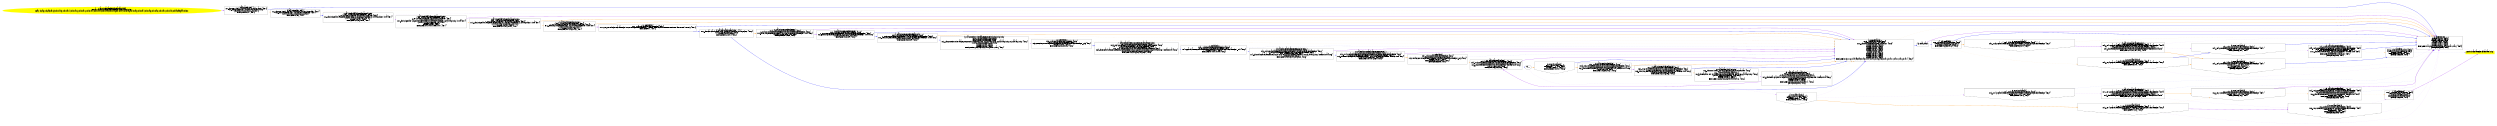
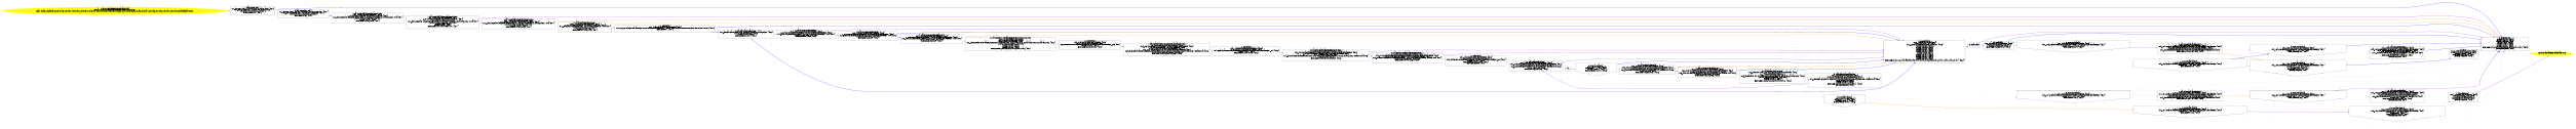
  digraph {
    rankdir=LR
    node [shape=box]
    edge [color=purple style=dotted]
    n1 [color=yellow label="1: Start List FacultateHelper.findFacultate(String)\nFormals:  this:com.stn.helpers.FacultateHelper* name:java.lang.String*\nLocals:  $bcvar3:void CatchVar189:void $irvar15:void $irvar14:void $irvar13:void $irvar12:void $irvar11:void $irvar10:void $irvar9:void $irvar8:void $irvar7:void $irvar6:void $irvar5:void $irvar4:void $irvar3:void $irvar2:void $irvar1:void $irvar0:void facultate:java.util.List* \n  " style=filled shape=""]
    n2 [label="4:  Call ArrayList.<init>() \n   n$0=_fun___new(sizeof(t=java.util.ArrayList):java.util.ArrayList*) [line 73]\n  n$1=_fun_ArrayList.<init>()(n$0:java.util.ArrayList*) [line 73]\n  *&facultate:java.util.ArrayList*=n$0 [line 73]\n  EXIT_SCOPE(n$0,n$1); [line 73]\n "]
    n3 [label="3:  exceptions sink \n   NULLIFY(&$irvar3); [line 95]\n  NULLIFY(&$bcvar3); [line 95]\n  NULLIFY(&facultate); [line 95]\n  NULLIFY(&name); [line 95]\n  NULLIFY(&$irvar0); [line 95]\n  NULLIFY(&$irvar1); [line 95]\n  NULLIFY(&$irvar2); [line 95]\n  EXIT_SCOPE($irvar3,$bcvar3,facultate,name,$irvar0,$irvar1,$irvar2); [line 95]\n  APPLY_ABSTRACTION; [line 95]\n "]
    n4 [label="5:  Call StringBuilder.<init>() \n   n$2=_fun___new(sizeof(t=java.lang.StringBuilder):java.lang.StringBuilder*) [line 74]\n  n$3=_fun_StringBuilder.<init>()(n$2:java.lang.StringBuilder*) [line 74]\n  *&$irvar0:java.lang.StringBuilder*=n$2 [line 74]\n  EXIT_SCOPE(n$2,n$3); [line 74]\n "]
-   n5 [color=yellow label="2: Exit List FacultateHelper.findFacultate(String) \n  " style=filled]
+   n5 [color=yellow label="2: Exit List FacultateHelper.findFacultate(String) \n  " style=filled shape=""]
    n6 [label="6:  Call StringBuilder StringBuilder.append(String) \n   n$4=*&$irvar0:java.lang.StringBuilder* [line 74]\n  _=*n$4:java.lang.StringBuilder*(root java.lang.StringBuilder) [line 74]\n  n$6=_fun_StringBuilder StringBuilder.append(String)(n$4:java.lang.StringBuilder*,\"%\":java.lang.Object*) virtual [line 74]\n  *&$irvar1:java.lang.StringBuilder*=n$6 [line 74]\n  NULLIFY(&$irvar0); [line 74]\n  EXIT_SCOPE(_,n$4,n$6,$irvar0); [line 74]\n "]
    n7 [label="7:  Call StringBuilder StringBuilder.append(String) \n   n$7=*&$irvar1:java.lang.StringBuilder* [line 74]\n  _=*n$7:java.lang.StringBuilder*(root java.lang.StringBuilder) [line 74]\n  n$9=*&name:java.lang.String* [line 74]\n  n$10=_fun_StringBuilder StringBuilder.append(String)(n$7:java.lang.StringBuilder*,n$9:java.lang.String*) virtual [line 74]\n  *&$irvar2:java.lang.StringBuilder*=n$10 [line 74]\n  NULLIFY(&name); [line 74]\n  NULLIFY(&$irvar1); [line 74]\n  EXIT_SCOPE(_,n$7,n$9,n$10,name,$irvar1); [line 74]\n "]
    n8 [label="8:  Call StringBuilder StringBuilder.append(String) \n   n$11=*&$irvar2:java.lang.StringBuilder* [line 74]\n  _=*n$11:java.lang.StringBuilder*(root java.lang.StringBuilder) [line 74]\n  n$13=_fun_StringBuilder StringBuilder.append(String)(n$11:java.lang.StringBuilder*,\"%\":java.lang.Object*) virtual [line 74]\n  *&$irvar3:java.lang.StringBuilder*=n$13 [line 74]\n  NULLIFY(&$irvar2); [line 74]\n  EXIT_SCOPE(_,n$11,n$13,$irvar2); [line 74]\n "]
    n9 [label="9:  Call String StringBuilder.toString() \n   n$14=*&$irvar3:java.lang.StringBuilder* [line 74]\n  _=*n$14:java.lang.StringBuilder*(root java.lang.StringBuilder) [line 74]\n  n$16=_fun_String StringBuilder.toString()(n$14:java.lang.StringBuilder*) virtual [line 74]\n  *&name:java.lang.String*=n$16 [line 74]\n  NULLIFY(&$irvar3); [line 74]\n  EXIT_SCOPE(_,n$14,n$16,$irvar3); [line 74]\n "]
    n10 [label="10:  method_body \n   n$17=*&this:com.stn.helpers.FacultateHelper* [line 76]\n  *n$17.query:com.stn.helpers.FacultateHelper(root com.stn.helpers.FacultateHelper)=\"SELECT * FROM facultati WHERE LOWER(Nume) Like LOWER(?) LIMIT 15\" [line 76]\n  EXIT_SCOPE(n$17); [line 76]\n "]
    n11 [label="11:  Call Class Class.forName(String) \n   n$18=_fun_Class Class.forName(String)(\"com.mysql.jdbc.Driver\":java.lang.Object*) [line 80]\n  *&$irvar4:java.lang.Class*=n$18 [line 80]\n  NULLIFY(&$irvar4); [line 80]\n  EXIT_SCOPE(n$18,$irvar4); [line 80]\n "]
    n12 [label="12:  Call String DBConnection.getHost() \n   n$19=*&this:com.stn.helpers.FacultateHelper* [line 81]\n  _=*n$19:com.stn.helpers.FacultateHelper*(root com.stn.helpers.FacultateHelper) [line 81]\n  n$21=_fun_String DBConnection.getHost()(n$19:com.stn.helpers.FacultateHelper*) virtual [line 81]\n  *&$irvar5:java.lang.String*=n$21 [line 81]\n  EXIT_SCOPE(_,n$19,n$21); [line 81]\n "]
    n13 [label="46:  exception handler \n   n$105=*&return:java.util.List* [line 89]\n  *&return:java.util.List*=null [line 89]\n  n$106=_fun___unwrap_exception(n$105:java.util.List*) [line 89]\n  NULLIFY(&$irvar9); [line 89]\n  NULLIFY(&facultate); [line 89]\n  NULLIFY(&$irvar5); [line 89]\n  NULLIFY(&$irvar7); [line 89]\n  NULLIFY(&$irvar12); [line 89]\n  NULLIFY(&$irvar6); [line 89]\n  NULLIFY(&name); [line 89]\n  NULLIFY(&$irvar13); [line 89]\n  NULLIFY(&$irvar11); [line 89]\n  NULLIFY(&$irvar10); [line 89]\n  NULLIFY(&$irvar8); [line 89]\n  NULLIFY(&$irvar14); [line 89]\n  EXIT_SCOPE(n$105,n$106,$irvar9,facultate,$irvar5,$irvar7,$irvar12,$irvar6,name,$irvar13,$irvar11,$irvar10,$irvar8,$irvar14); [line 89]\n "]
    n14 [label="13:  Call String DBConnection.getUser() \n   n$22=*&this:com.stn.helpers.FacultateHelper* [line 81]\n  _=*n$22:com.stn.helpers.FacultateHelper*(root com.stn.helpers.FacultateHelper) [line 81]\n  n$24=_fun_String DBConnection.getUser()(n$22:com.stn.helpers.FacultateHelper*) virtual [line 81]\n  *&$irvar6:java.lang.String*=n$24 [line 81]\n  EXIT_SCOPE(_,n$22,n$24); [line 81]\n "]
    n15 [label="45:  Finally branch \n  "]
    n16 [label="14:  Call String DBConnection.getPassword() \n   n$25=*&this:com.stn.helpers.FacultateHelper* [line 81]\n  _=*n$25:com.stn.helpers.FacultateHelper*(root com.stn.helpers.FacultateHelper) [line 81]\n  n$27=_fun_String DBConnection.getPassword()(n$25:com.stn.helpers.FacultateHelper*) virtual [line 81]\n  *&$irvar7:java.lang.String*=n$27 [line 81]\n  EXIT_SCOPE(_,n$25,n$27); [line 81]\n "]
    n17 [label="15:  Call Connection DriverManager.getConnection(String,String,String) \n   n$28=*&$irvar5:java.lang.String* [line 81]\n  n$29=*&$irvar6:java.lang.String* [line 81]\n  n$30=*&$irvar7:java.lang.String* [line 81]\n  n$31=_fun_Connection DriverManager.getConnection(String,String,String)(n$28:java.lang.String*,n$29:java.lang.String*,n$30:java.lang.String*) [line 81]\n  *&$irvar8:java.sql.Connection*=n$31 [line 81]\n  NULLIFY(&$irvar5); [line 81]\n  NULLIFY(&$irvar7); [line 81]\n  NULLIFY(&$irvar6); [line 81]\n  EXIT_SCOPE(n$28,n$29,n$30,n$31,$irvar5,$irvar7,$irvar6); [line 81]\n "]
    n18 [label="16:  method_body \n   n$32=*&this:com.stn.helpers.FacultateHelper* [line 81]\n  n$33=*&$irvar8:java.sql.Connection* [line 81]\n  *n$32.connection:com.stn.helpers.FacultateHelper(root com.stn.helpers.FacultateHelper)=n$33 [line 81]\n  NULLIFY(&$irvar8); [line 81]\n  EXIT_SCOPE(n$32,n$33,$irvar8); [line 81]\n "]
    n19 [label="17:  Call PreparedStatement Connection.prepareStatement(String) \n   n$34=*&this:com.stn.helpers.FacultateHelper* [line 82]\n  n$35=*n$34.connection:java.sql.Connection*(root com.stn.helpers.FacultateHelper) [line 82]\n  _=*n$35:java.sql.Connection*(root java.sql.Connection) [line 82]\n  n$37=*&this:com.stn.helpers.FacultateHelper* [line 82]\n  n$38=*n$37.query:java.lang.String*(root com.stn.helpers.FacultateHelper) [line 82]\n  n$39=_fun_PreparedStatement Connection.prepareStatement(String)(n$35:java.sql.Connection*,n$38:java.lang.String*) interface virtual [line 82]\n  *&$irvar9:java.sql.PreparedStatement*=n$39 [line 82]\n  EXIT_SCOPE(_,n$34,n$35,n$37,n$38,n$39); [line 82]\n "]
    n20 [label="18:  method_body \n   n$40=*&this:com.stn.helpers.FacultateHelper* [line 82]\n  n$41=*&$irvar9:java.sql.PreparedStatement* [line 82]\n  *n$40.preparedStatement:com.stn.helpers.FacultateHelper(root com.stn.helpers.FacultateHelper)=n$41 [line 82]\n  NULLIFY(&$irvar9); [line 82]\n  EXIT_SCOPE(n$40,n$41,$irvar9); [line 82]\n "]
    n21 [label="19:  Call void PreparedStatement.setString(int,String) \n   n$42=*&this:com.stn.helpers.FacultateHelper* [line 83]\n  n$43=*n$42.preparedStatement:java.sql.PreparedStatement*(root com.stn.helpers.FacultateHelper) [line 83]\n  _=*n$43:java.sql.PreparedStatement*(root java.sql.PreparedStatement) [line 83]\n  n$45=*&name:java.lang.String* [line 83]\n  n$46=_fun_void PreparedStatement.setString(int,String)(n$43:java.sql.PreparedStatement*,1:int,n$45:java.lang.String*) interface virtual [line 83]\n  NULLIFY(&name); [line 83]\n  EXIT_SCOPE(_,n$42,n$43,n$45,n$46,name); [line 83]\n "]
    n22 [label="20:  Call ResultSet PreparedStatement.executeQuery() \n   n$47=*&this:com.stn.helpers.FacultateHelper* [line 84]\n  n$48=*n$47.preparedStatement:java.sql.PreparedStatement*(root com.stn.helpers.FacultateHelper) [line 84]\n  _=*n$48:java.sql.PreparedStatement*(root java.sql.PreparedStatement) [line 84]\n  n$50=_fun_ResultSet PreparedStatement.executeQuery()(n$48:java.sql.PreparedStatement*) interface virtual [line 84]\n  *&$irvar10:java.sql.ResultSet*=n$50 [line 84]\n  EXIT_SCOPE(_,n$47,n$48,n$50); [line 84]\n "]
    n23 [label="21:  method_body \n   n$51=*&this:com.stn.helpers.FacultateHelper* [line 84]\n  n$52=*&$irvar10:java.sql.ResultSet* [line 84]\n  *n$51.resultSet:com.stn.helpers.FacultateHelper(root com.stn.helpers.FacultateHelper)=n$52 [line 84]\n  NULLIFY(&$irvar10); [line 84]\n  EXIT_SCOPE(n$51,n$52,$irvar10); [line 84]\n  APPLY_ABSTRACTION; [line 84]\n "]
    n24 [label="22:  Call boolean ResultSet.next() \n   n$53=*&this:com.stn.helpers.FacultateHelper* [line 85]\n  n$54=*n$53.resultSet:java.sql.ResultSet*(root com.stn.helpers.FacultateHelper) [line 85]\n  _=*n$54:java.sql.ResultSet*(root java.sql.ResultSet) [line 85]\n  n$56=_fun_boolean ResultSet.next()(n$54:java.sql.ResultSet*) interface virtual [line 85]\n  *&$irvar11:_Bool=n$56 [line 85]\n  EXIT_SCOPE(_,n$53,n$54,n$56); [line 85]\n "]
    n25 [label="25: + \n  " shape=""]
    n26 [label="23: Prune (true branch, if) \n   n$57=*&$irvar11:_Bool [line 85]\n  PRUNE(!(n$57 == 0), true); [line 85]\n  NULLIFY(&$irvar11); [line 85]\n  EXIT_SCOPE(n$57,$irvar11); [line 85]\n " shape=invhouse]
    n27 [label="24: Prune (false branch, if) \n   n$57=*&$irvar11:_Bool [line 85]\n  PRUNE((n$57 == 0), false); [line 85]\n  NULLIFY(&$irvar11); [line 85]\n  EXIT_SCOPE(n$57,$irvar11); [line 85]\n " shape=invhouse]
    n28 [label="26:  Call int ResultSet.getInt(int) \n   n$58=*&this:com.stn.helpers.FacultateHelper* [line 86]\n  n$59=*n$58.resultSet:java.sql.ResultSet*(root com.stn.helpers.FacultateHelper) [line 86]\n  _=*n$59:java.sql.ResultSet*(root java.sql.ResultSet) [line 86]\n  n$61=_fun_int ResultSet.getInt(int)(n$59:java.sql.ResultSet*,1:int) interface virtual [line 86]\n  *&$irvar12:int=n$61 [line 86]\n  EXIT_SCOPE(_,n$58,n$59,n$61); [line 86]\n "]
    n29 [label="27:  Call String ResultSet.getString(int) \n   n$62=*&this:com.stn.helpers.FacultateHelper* [line 86]\n  n$63=*n$62.resultSet:java.sql.ResultSet*(root com.stn.helpers.FacultateHelper) [line 86]\n  _=*n$63:java.sql.ResultSet*(root java.sql.ResultSet) [line 86]\n  n$65=_fun_String ResultSet.getString(int)(n$63:java.sql.ResultSet*,2:int) interface virtual [line 86]\n  *&$irvar13:java.lang.String*=n$65 [line 86]\n  EXIT_SCOPE(_,n$62,n$63,n$65); [line 86]\n "]
    n30 [label="30: Prune (true branch, if) \n   n$74=*&this:com.stn.helpers.FacultateHelper* [line 89]\n  n$75=*n$74.preparedStatement:java.sql.PreparedStatement*(root com.stn.helpers.FacultateHelper) [line 89]\n  PRUNE(!(n$75 == null), true); [line 89]\n  EXIT_SCOPE(n$74,n$75); [line 89]\n " shape=invhouse]
    n31 [label="31: Prune (false branch, if) \n   n$74=*&this:com.stn.helpers.FacultateHelper* [line 89]\n  n$75=*n$74.preparedStatement:java.sql.PreparedStatement*(root com.stn.helpers.FacultateHelper) [line 89]\n  PRUNE((n$75 == null), false); [line 89]\n  EXIT_SCOPE(n$74,n$75); [line 89]\n " shape=invhouse]
    n32 [label="32:  Call void PreparedStatement.close() \n   n$76=*&this:com.stn.helpers.FacultateHelper* [line 90]\n  n$77=*n$76.preparedStatement:java.sql.PreparedStatement*(root com.stn.helpers.FacultateHelper) [line 90]\n  n$80=_fun___set_mem_attribute(n$77:java.sql.PreparedStatement*) [line 90]\n  _=*n$77:java.sql.PreparedStatement*(root java.sql.PreparedStatement) [line 90]\n  n$79=_fun_void PreparedStatement.close()(n$77:java.sql.PreparedStatement*) interface virtual [line 90]\n  EXIT_SCOPE(_,n$76,n$77,n$79,n$80); [line 90]\n "]
    n33 [label="33: Prune (true branch, if) \n   n$81=*&this:com.stn.helpers.FacultateHelper* [line 91]\n  n$82=*n$81.connection:java.sql.Connection*(root com.stn.helpers.FacultateHelper) [line 91]\n  PRUNE(!(n$82 == null), true); [line 91]\n  EXIT_SCOPE(n$81,n$82); [line 91]\n " shape=invhouse]
    n34 [label="34: Prune (false branch, if) \n   n$81=*&this:com.stn.helpers.FacultateHelper* [line 91]\n  n$82=*n$81.connection:java.sql.Connection*(root com.stn.helpers.FacultateHelper) [line 91]\n  PRUNE((n$82 == null), false); [line 91]\n  NULLIFY(&this); [line 91]\n  EXIT_SCOPE(n$81,n$82,this); [line 91]\n  APPLY_ABSTRACTION; [line 91]\n " shape=invhouse]
    n35 [label="28:  Call Facultate.<init>(int,String) \n   n$66=_fun___new(sizeof(t=com.stn.pojo.Facultate):com.stn.pojo.Facultate*) [line 86]\n  n$67=*&$irvar12:int [line 86]\n  n$68=*&$irvar13:java.lang.String* [line 86]\n  n$69=_fun_Facultate.<init>(int,String)(n$66:com.stn.pojo.Facultate*,n$67:int,n$68:java.lang.String*) [line 86]\n  *&$irvar14:com.stn.pojo.Facultate*=n$66 [line 86]\n  NULLIFY(&$irvar12); [line 86]\n  NULLIFY(&$irvar13); [line 86]\n  EXIT_SCOPE(n$66,n$67,n$68,n$69,$irvar12,$irvar13); [line 86]\n "]
    n36 [label="29:  Call boolean ArrayList.add(Object) \n   n$70=*&facultate:java.util.ArrayList* [line 86]\n  _=*n$70:java.util.ArrayList*(root java.util.ArrayList) [line 86]\n  n$72=*&$irvar14:com.stn.pojo.Facultate* [line 86]\n  n$73=_fun_boolean ArrayList.add(Object)(n$70:java.util.ArrayList*,n$72:com.stn.pojo.Facultate*) interface virtual [line 86]\n  *&$irvar15:_Bool=n$73 [line 86]\n  NULLIFY(&$irvar15); [line 86]\n  NULLIFY(&$irvar14); [line 86]\n  EXIT_SCOPE(_,n$70,n$72,n$73,$irvar15,$irvar14); [line 86]\n  APPLY_ABSTRACTION; [line 86]\n "]
    n37 [label="35:  Call void Connection.close() \n   n$83=*&this:com.stn.helpers.FacultateHelper* [line 92]\n  n$84=*n$83.connection:java.sql.Connection*(root com.stn.helpers.FacultateHelper) [line 92]\n  n$87=_fun___set_mem_attribute(n$84:java.sql.Connection*) [line 92]\n  _=*n$84:java.sql.Connection*(root java.sql.Connection) [line 92]\n  n$86=_fun_void Connection.close()(n$84:java.sql.Connection*) interface virtual [line 92]\n  NULLIFY(&this); [line 92]\n  EXIT_SCOPE(_,n$83,n$84,n$86,n$87,this); [line 92]\n  APPLY_ABSTRACTION; [line 92]\n "]
    n38 [label="44:  method_body \n   n$104=*&facultate:java.util.ArrayList* [line 95]\n  *&return:java.util.List*=n$104 [line 95]\n  NULLIFY(&facultate); [line 95]\n  EXIT_SCOPE(n$104,facultate); [line 95]\n  APPLY_ABSTRACTION; [line 95]\n "]
    n39 [label="36:  method_body \n   n$88=*&CatchVar189:java.lang.Object* [line 89]\n  *&$bcvar3:java.lang.Object*=n$88 [line 89]\n  NULLIFY(&CatchVar189); [line 89]\n  EXIT_SCOPE(n$88,CatchVar189); [line 89]\n "]
    n40 [label="37: Prune (true branch, if) \n   n$89=*&this:com.stn.helpers.FacultateHelper* [line 89]\n  n$90=*n$89.preparedStatement:java.sql.PreparedStatement*(root com.stn.helpers.FacultateHelper) [line 89]\n  PRUNE(!(n$90 == null), true); [line 89]\n  EXIT_SCOPE(n$89,n$90); [line 89]\n " shape=invhouse]
    n41 [label="38: Prune (false branch, if) \n   n$89=*&this:com.stn.helpers.FacultateHelper* [line 89]\n  n$90=*n$89.preparedStatement:java.sql.PreparedStatement*(root com.stn.helpers.FacultateHelper) [line 89]\n  PRUNE((n$90 == null), false); [line 89]\n  EXIT_SCOPE(n$89,n$90); [line 89]\n " shape=invhouse]
    n42 [label="39:  Call void PreparedStatement.close() \n   n$91=*&this:com.stn.helpers.FacultateHelper* [line 90]\n  n$92=*n$91.preparedStatement:java.sql.PreparedStatement*(root com.stn.helpers.FacultateHelper) [line 90]\n  n$95=_fun___set_mem_attribute(n$92:java.sql.PreparedStatement*) [line 90]\n  _=*n$92:java.sql.PreparedStatement*(root java.sql.PreparedStatement) [line 90]\n  n$94=_fun_void PreparedStatement.close()(n$92:java.sql.PreparedStatement*) interface virtual [line 90]\n  EXIT_SCOPE(_,n$91,n$92,n$94,n$95); [line 90]\n "]
    n43 [label="40: Prune (true branch, if) \n   n$96=*&this:com.stn.helpers.FacultateHelper* [line 91]\n  n$97=*n$96.connection:java.sql.Connection*(root com.stn.helpers.FacultateHelper) [line 91]\n  PRUNE(!(n$97 == null), true); [line 91]\n  EXIT_SCOPE(n$96,n$97); [line 91]\n " shape=invhouse]
    n44 [label="41: Prune (false branch, if) \n   n$96=*&this:com.stn.helpers.FacultateHelper* [line 91]\n  n$97=*n$96.connection:java.sql.Connection*(root com.stn.helpers.FacultateHelper) [line 91]\n  PRUNE((n$97 == null), false); [line 91]\n  NULLIFY(&this); [line 91]\n  EXIT_SCOPE(n$96,n$97,this); [line 91]\n  APPLY_ABSTRACTION; [line 91]\n " shape=invhouse]
    n45 [label="42:  Call void Connection.close() \n   n$98=*&this:com.stn.helpers.FacultateHelper* [line 92]\n  n$99=*n$98.connection:java.sql.Connection*(root com.stn.helpers.FacultateHelper) [line 92]\n  n$102=_fun___set_mem_attribute(n$99:java.sql.Connection*) [line 92]\n  _=*n$99:java.sql.Connection*(root java.sql.Connection) [line 92]\n  n$101=_fun_void Connection.close()(n$99:java.sql.Connection*) interface virtual [line 92]\n  NULLIFY(&this); [line 92]\n  EXIT_SCOPE(_,n$98,n$99,n$101,n$102,this); [line 92]\n  APPLY_ABSTRACTION; [line 92]\n "]
    n46 [label="43:  throw \n   n$103=*&$bcvar3:java.lang.Object* [line 93]\n  *&return:java.util.List*=EXN n$103 [line 93]\n  NULLIFY(&$bcvar3); [line 93]\n  EXIT_SCOPE(n$103,$bcvar3); [line 93]\n  APPLY_ABSTRACTION; [line 93]\n "]
    n1 -> n2 [style=bold]
    n2 -> n3 [color=blue style=bold]
    n2 -> n4 [color=darkorange]
    n3 -> n5
    n4 -> n3 [color=darkorange]
    n4 -> n6 [color=blue style=bold]
    n6 -> n3
    n6 -> n7
    n7 -> n3 [style=bold]
    n7 -> n8 [color=darkorange]
    n8 -> n3 [color=darkorange style=bold]
    n8 -> n9 [color=darkorange]
    n9 -> n3 [color=darkorange style=bold]
    n9 -> n10 [style=bold]
    n10 -> n3 [color=blue style=bold]
    n10 -> n11 [color=blue style=bold]
    n11 -> n12 [color=darkorange style=bold]
    n11 -> n13 [color=blue style=bold]
    n12 -> n13 [style=bold]
    n12 -> n14 [style=bold]
    n13 -> n3 [color=darkorange]
    n13 -> n15 [color=blue style=bold]
    n14 -> n13 [color=blue style=bold]
    n14 -> n16 [color=blue style=bold]
    n15 -> n3 [style=bold]
    n15 -> n39 [color=blue]
    n16 -> n13 [color=darkorange style=bold]
    n16 -> n17 [color=blue]
    n17 -> n13 [color=darkorange]
    n17 -> n18
    n18 -> n13 [color=darkorange]
    n18 -> n19 [color=blue style=bold]
    n19 -> n13 [color=darkorange]
    n19 -> n20 [color=blue]
    n20 -> n13 [color=blue]
    n20 -> n21 [color=blue]
    n21 -> n13 [style=bold]
    n21 -> n22 [color=blue]
    n22 -> n13 [style=bold]
    n22 -> n23 [color=darkorange style=bold]
    n23 -> n13 [color=blue]
    n23 -> n24 [color=darkorange]
    n24 -> n13 [style=bold]
    n24 -> n25 [color=blue]
    n25 -> n26 [color=darkorange style=bold]
    n25 -> n27
    n26 -> n13 [color=blue style=bold]
    n26 -> n28 [color=darkorange style=bold]
    n27 -> n13
    n27 -> n30
    n27 -> n31 [color=darkorange style=bold]
    n28 -> n13 [color=darkorange style=bold]
    n28 -> n29 [style=bold]
    n29 -> n13 [color=blue style=bold]
    n29 -> n35 [color=darkorange]
    n30 -> n3 [color=blue]
    n30 -> n32
    n31 -> n3
    n31 -> n33 [color=darkorange]
    n31 -> n34 [style=bold]
    n32 -> n3 [color=blue]
    n32 -> n33 [color=darkorange style=bold]
    n32 -> n34
    n33 -> n3 [style=bold]
    n33 -> n37 [color=darkorange]
    n34 -> n3
    n34 -> n38
    n35 -> n13 [color=darkorange]
    n35 -> n36
    n36 -> n13 [color=darkorange]
    n36 -> n24 [style=bold]
    n37 -> n3 [color=blue]
    n37 -> n38 [color=darkorange]
    n38 -> n3 [color=darkorange]
    n38 -> n5 [style=bold]
    n39 -> n3 [color=blue style=bold]
    n39 -> n40 [color=darkorange style=bold]
    n39 -> n41 [color=darkorange]
    n40 -> n3 [color=darkorange]
    n40 -> n42 [style=bold]
    n41 -> n3
    n41 -> n43 [color=blue style=bold]
    n41 -> n44 [color=darkorange style=bold]
    n42 -> n3
    n42 -> n43
    n42 -> n44 [color=darkorange style=bold]
    n43 -> n3 [color=blue style=bold]
    n43 -> n45
    n44 -> n3
    n44 -> n46 [color=blue style=bold]
    n45 -> n3 [color=blue style=bold]
    n45 -> n46 [color=darkorange]
    n46 -> n3
    n46 -> n5 [color=blue]
  }
